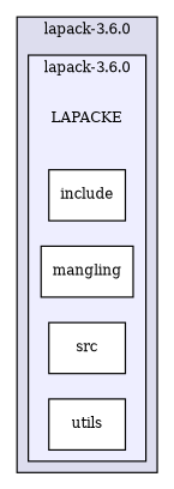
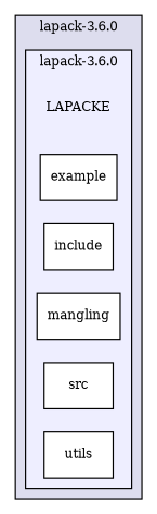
  digraph {
    compound=true
    rankdir=LR
    fontname="DejaVu Serif"
    node [fontname="DejaVu Serif" fontsize=10 shape=box color=black fillcolor=white style=filled]
    n1 [label=LAPACKE shape=plaintext color="" fillcolor="" style=""]
+   n2 [label=example]
    n3 [label=include]
    n4 [label=mangling]
    n5 [label=src]
    n6 [label=utils]
    subgraph cluster_1 {
      bgcolor="#ddddee"
      fontsize=10
      label="lapack-3.6.0"
      pencolor=black
      subgraph cluster_2 {
        bgcolor="#eeeeff"
        fontsize=10
        pencolor=black
        n1
+       n2
        n3
        n4
        n5
        n6
      }
    }
  }
